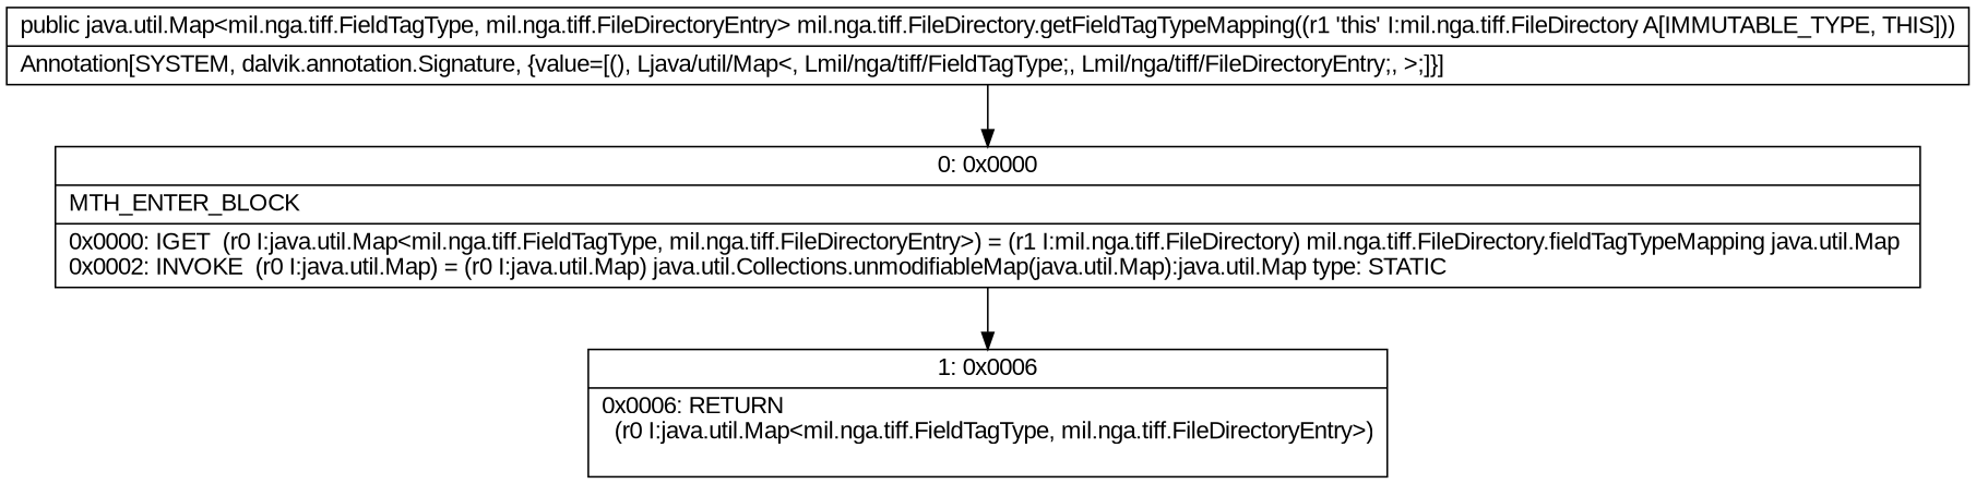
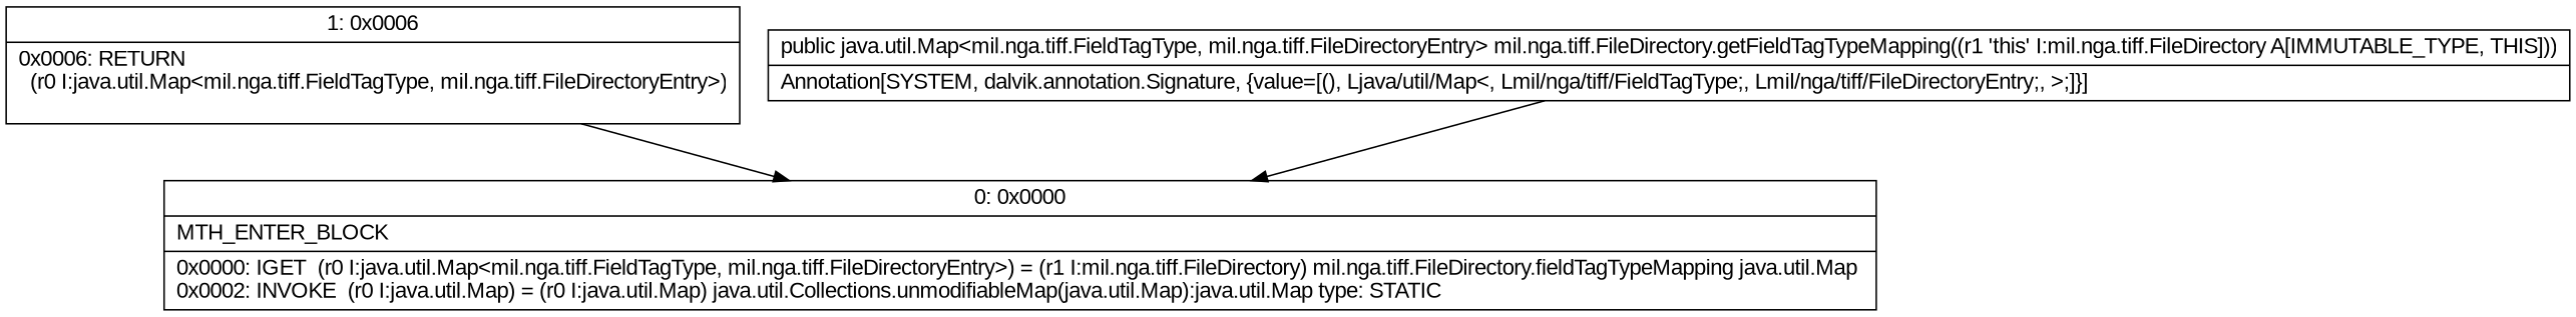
  digraph {
    fontname="Liberation Sans"
    node [shape=record fontname="Liberation Sans"]
    edge [fontname="Liberation Sans"]
    n1 [label="{0\:\ 0x0000|MTH_ENTER_BLOCK\l|0x0000: IGET  (r0 I:java.util.Map\<mil.nga.tiff.FieldTagType, mil.nga.tiff.FileDirectoryEntry\>) = (r1 I:mil.nga.tiff.FileDirectory) mil.nga.tiff.FileDirectory.fieldTagTypeMapping java.util.Map \l0x0002: INVOKE  (r0 I:java.util.Map) = (r0 I:java.util.Map) java.util.Collections.unmodifiableMap(java.util.Map):java.util.Map type: STATIC \l}"]
    n2 [label="{1\:\ 0x0006|0x0006: RETURN  \l  (r0 I:java.util.Map\<mil.nga.tiff.FieldTagType, mil.nga.tiff.FileDirectoryEntry\>)\l \l}"]
    n3 [label="{public java.util.Map\<mil.nga.tiff.FieldTagType, mil.nga.tiff.FileDirectoryEntry\> mil.nga.tiff.FileDirectory.getFieldTagTypeMapping((r1 'this' I:mil.nga.tiff.FileDirectory A[IMMUTABLE_TYPE, THIS]))  | Annotation[SYSTEM, dalvik.annotation.Signature, \{value=[(), Ljava\/util\/Map\<, Lmil\/nga\/tiff\/FieldTagType;, Lmil\/nga\/tiff\/FileDirectoryEntry;, \>;]\}]\l}"]
-   n1 -> n2
+   n2 -> n1
    n3 -> n1
  }
